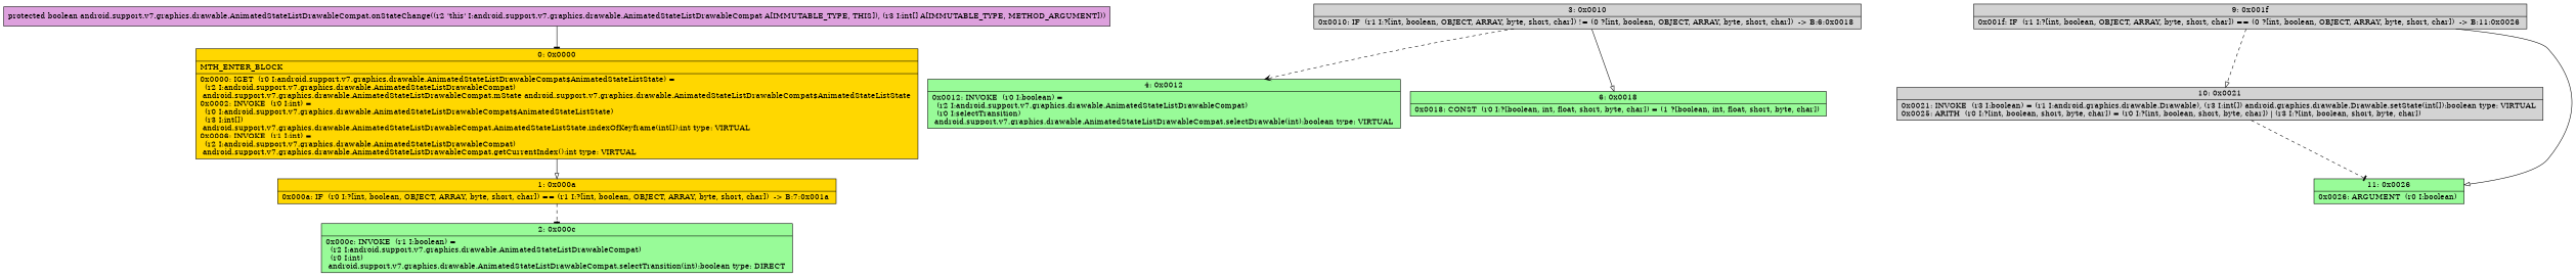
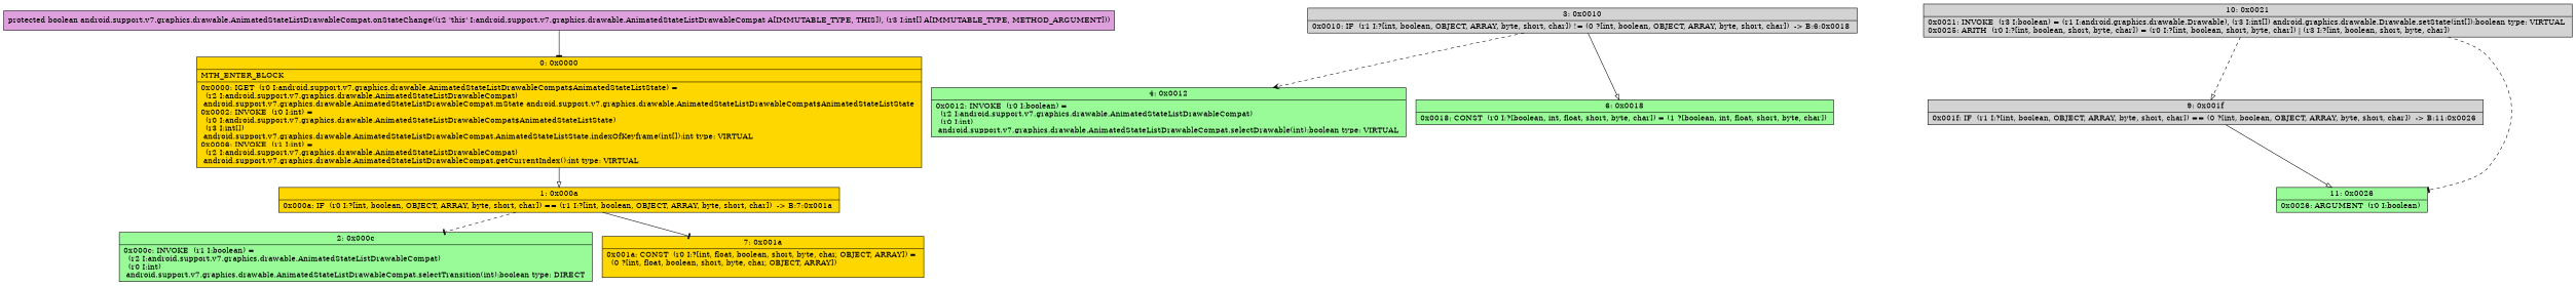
  digraph {
    node [fillcolor=palegreen shape=record style=filled]
    edge [arrowhead=onormal]
    n1 [fillcolor=gold label="{0\:\ 0x0000|MTH_ENTER_BLOCK\l|0x0000: IGET  (r0 I:android.support.v7.graphics.drawable.AnimatedStateListDrawableCompat$AnimatedStateListState) = \l  (r2 I:android.support.v7.graphics.drawable.AnimatedStateListDrawableCompat)\l android.support.v7.graphics.drawable.AnimatedStateListDrawableCompat.mState android.support.v7.graphics.drawable.AnimatedStateListDrawableCompat$AnimatedStateListState \l0x0002: INVOKE  (r0 I:int) = \l  (r0 I:android.support.v7.graphics.drawable.AnimatedStateListDrawableCompat$AnimatedStateListState)\l  (r3 I:int[])\l android.support.v7.graphics.drawable.AnimatedStateListDrawableCompat.AnimatedStateListState.indexOfKeyframe(int[]):int type: VIRTUAL \l0x0006: INVOKE  (r1 I:int) = \l  (r2 I:android.support.v7.graphics.drawable.AnimatedStateListDrawableCompat)\l android.support.v7.graphics.drawable.AnimatedStateListDrawableCompat.getCurrentIndex():int type: VIRTUAL \l}"]
    n2 [fillcolor=gold label="{1\:\ 0x000a|0x000a: IF  (r0 I:?[int, boolean, OBJECT, ARRAY, byte, short, char]) == (r1 I:?[int, boolean, OBJECT, ARRAY, byte, short, char])  \-\> B:7:0x001a \l}"]
    n3 [label="{2\:\ 0x000c|0x000c: INVOKE  (r1 I:boolean) = \l  (r2 I:android.support.v7.graphics.drawable.AnimatedStateListDrawableCompat)\l  (r0 I:int)\l android.support.v7.graphics.drawable.AnimatedStateListDrawableCompat.selectTransition(int):boolean type: DIRECT \l}"]
+   n4 [fillcolor=gold label="{7\:\ 0x001a|0x001a: CONST  (r0 I:?[int, float, boolean, short, byte, char, OBJECT, ARRAY]) = \l  (0 ?[int, float, boolean, short, byte, char, OBJECT, ARRAY])\l \l}"]
    n5 [fillcolor=lightgrey label="{3\:\ 0x0010|0x0010: IF  (r1 I:?[int, boolean, OBJECT, ARRAY, byte, short, char]) != (0 ?[int, boolean, OBJECT, ARRAY, byte, short, char])  \-\> B:6:0x0018 \l}"]
-   n6 [label="{4\:\ 0x0012|0x0012: INVOKE  (r0 I:boolean) = \l  (r2 I:android.support.v7.graphics.drawable.AnimatedStateListDrawableCompat)\l  (r0 I:selectTransition)\l android.support.v7.graphics.drawable.AnimatedStateListDrawableCompat.selectDrawable(int):boolean type: VIRTUAL \l}"]
+   n6 [label="{4\:\ 0x0012|0x0012: INVOKE  (r0 I:boolean) = \l  (r2 I:android.support.v7.graphics.drawable.AnimatedStateListDrawableCompat)\l  (r0 I:int)\l android.support.v7.graphics.drawable.AnimatedStateListDrawableCompat.selectDrawable(int):boolean type: VIRTUAL \l}"]
    n7 [label="{6\:\ 0x0018|0x0018: CONST  (r0 I:?[boolean, int, float, short, byte, char]) = (1 ?[boolean, int, float, short, byte, char]) \l}"]
    n8 [fillcolor=lightgrey label="{9\:\ 0x001f|0x001f: IF  (r1 I:?[int, boolean, OBJECT, ARRAY, byte, short, char]) == (0 ?[int, boolean, OBJECT, ARRAY, byte, short, char])  \-\> B:11:0x0026 \l}"]
    n9 [fillcolor=lightgrey label="{10\:\ 0x0021|0x0021: INVOKE  (r3 I:boolean) = (r1 I:android.graphics.drawable.Drawable), (r3 I:int[]) android.graphics.drawable.Drawable.setState(int[]):boolean type: VIRTUAL \l0x0025: ARITH  (r0 I:?[int, boolean, short, byte, char]) = (r0 I:?[int, boolean, short, byte, char]) \| (r3 I:?[int, boolean, short, byte, char]) \l}"]
    n10 [label="{11\:\ 0x0026|0x0026: ARGUMENT  (r0 I:boolean) \l}"]
    n11 [fillcolor=plum label="{protected boolean android.support.v7.graphics.drawable.AnimatedStateListDrawableCompat.onStateChange((r2 'this' I:android.support.v7.graphics.drawable.AnimatedStateListDrawableCompat A[IMMUTABLE_TYPE, THIS]), (r3 I:int[] A[IMMUTABLE_TYPE, METHOD_ARGUMENT])) }"]
    n1 -> n2
    n2 -> n3 [arrowhead=tee style=dashed]
+   n2 -> n4 [arrowhead=tee]
    n5 -> n6 [arrowhead=vee style=dashed]
    n5 -> n7
-   n8 -> n9 [style=dashed]
+   n9 -> n8 [style=dashed]
    n8 -> n10
    n9 -> n10 [arrowhead=tee style=dashed]
    n11 -> n1 [arrowhead=tee]
  }
